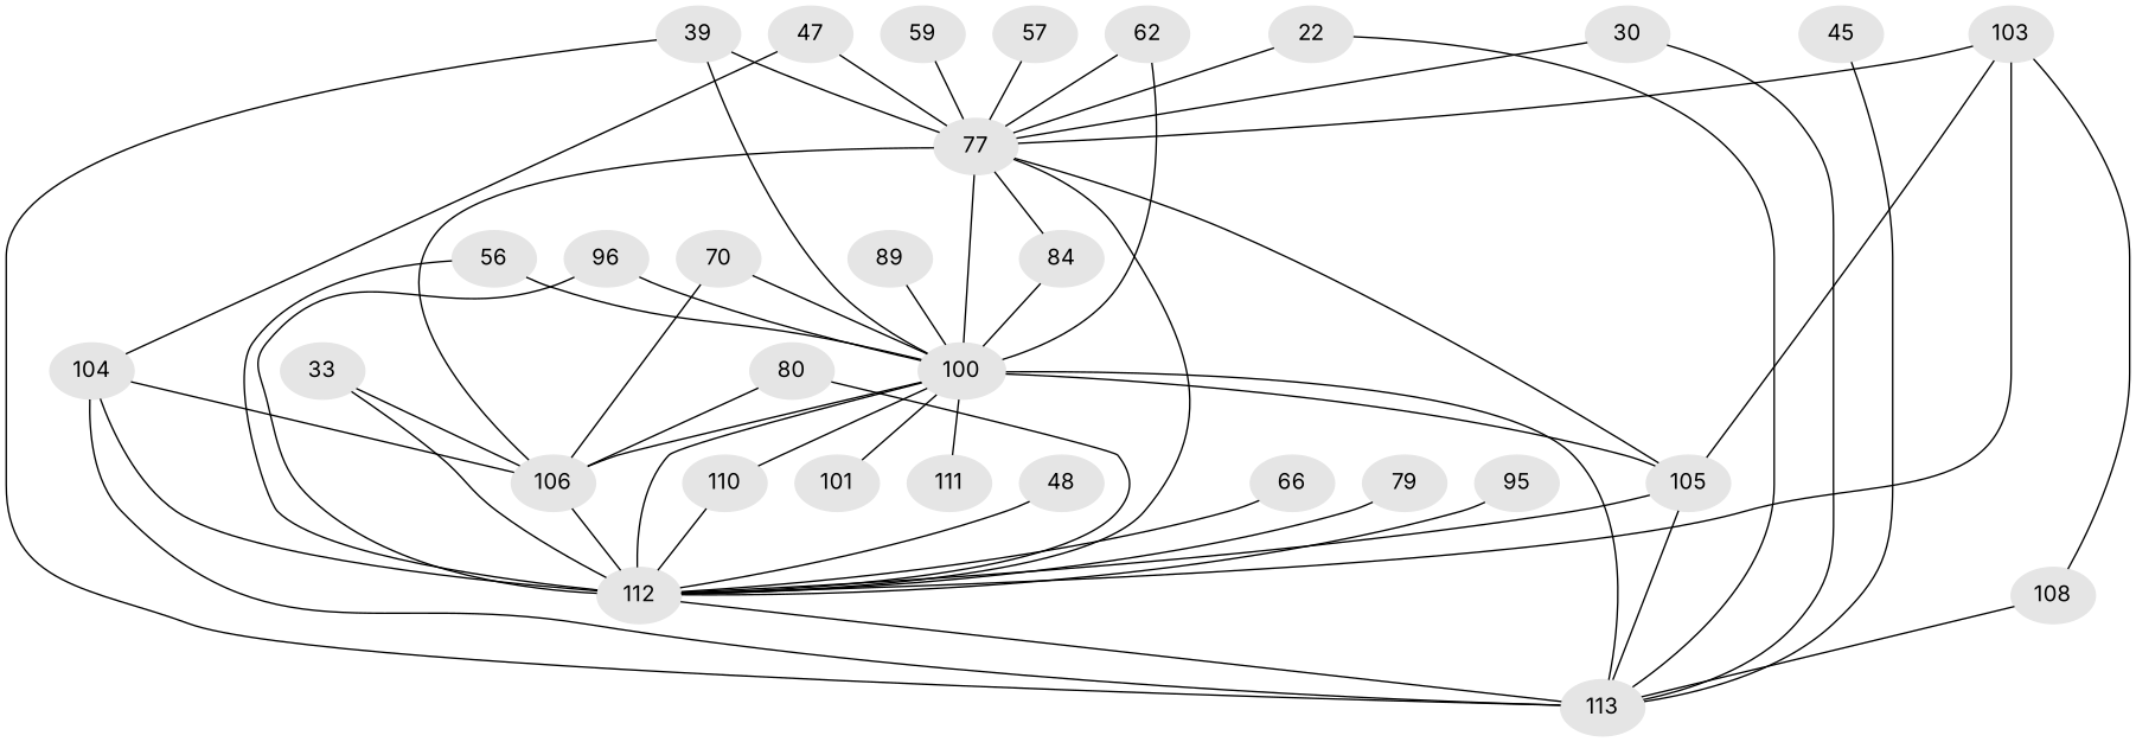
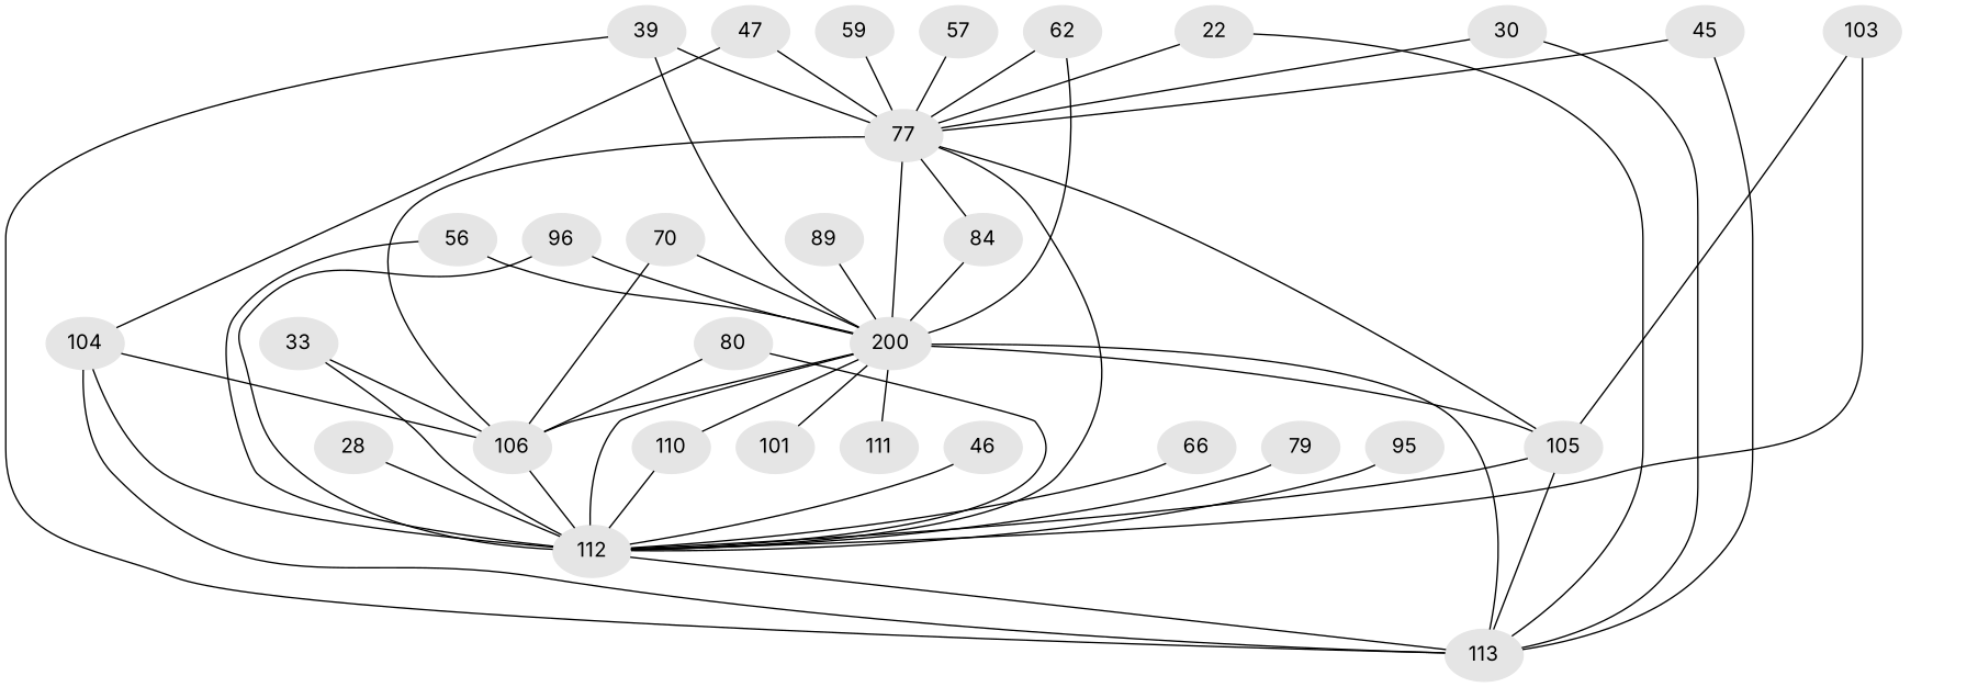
  graph {
    fontname=Inter
    node [color=gray90 fontname=Inter style=filled]
    edge [fontname=Inter]
    77 [super="+9+18+53+23+44+54"]
    112 [super="+81+26+40+76+107+7"]
    106 [super="+71+97+78+15+46"]
-   100 [super="+65+8"]
+   100 [super="+65+8" label=200]
    84 [super="+58"]
    105 [super="+49+90+36"]
    22
    113 [super="+27+83+99+102+109"]
+   28
    30
    33
    39 [super="+16"]
    101
    110
    111
    45
    47
    104 [super="+31+43+91+51+61"]
-   48
+   48 [label=46]
    56
    57
    59
    62 [super="+55"]
    66
    70
    79
    80
    89
    95
    96
    103 [super="+87+98"]
-   108
    77 -- 112 [weight=8]
    77 -- 106 [weight=10]
    77 -- 100 [weight=9]
    77 -- 84
    77 -- 105 [weight=4]
    112 -- 113 [weight=7]
    106 -- 112 [weight=14]
    100 -- 112 [weight=11]
    100 -- 106 [weight=9]
    100 -- 105 [weight=2]
    100 -- 113 [weight=14]
    100 -- 101 [weight=2]
    100 -- 110
    100 -- 111 [weight=2]
    84 -- 100 [weight=3]
    105 -- 112 [weight=3]
    105 -- 113
    22 -- 77
    22 -- 113
+   28 -- 112 [weight=2]
    30 -- 77
    30 -- 113
    33 -- 112
    33 -- 106
    39 -- 77 [weight=2]
    39 -- 100
    39 -- 113
    110 -- 112
-   103 -- 77
+   45 -- 77
    45 -- 113
    47 -- 77
    47 -- 104
    104 -- 112 [weight=6]
    104 -- 106 [weight=3]
    104 -- 113 [weight=3]
    48 -- 112 [weight=2]
    56 -- 112
    56 -- 100
    57 -- 77
    59 -- 77 [weight=2]
    62 -- 77 [weight=2]
    62 -- 100 [weight=2]
    66 -- 112 [weight=2]
    70 -- 106
    70 -- 100
    79 -- 112 [weight=2]
    80 -- 112
    80 -- 106
    89 -- 100
    95 -- 112 [weight=2]
    96 -- 112
    96 -- 100
    103 -- 112 [weight=4]
    103 -- 105
-   103 -- 108
-   108 -- 113
  }
